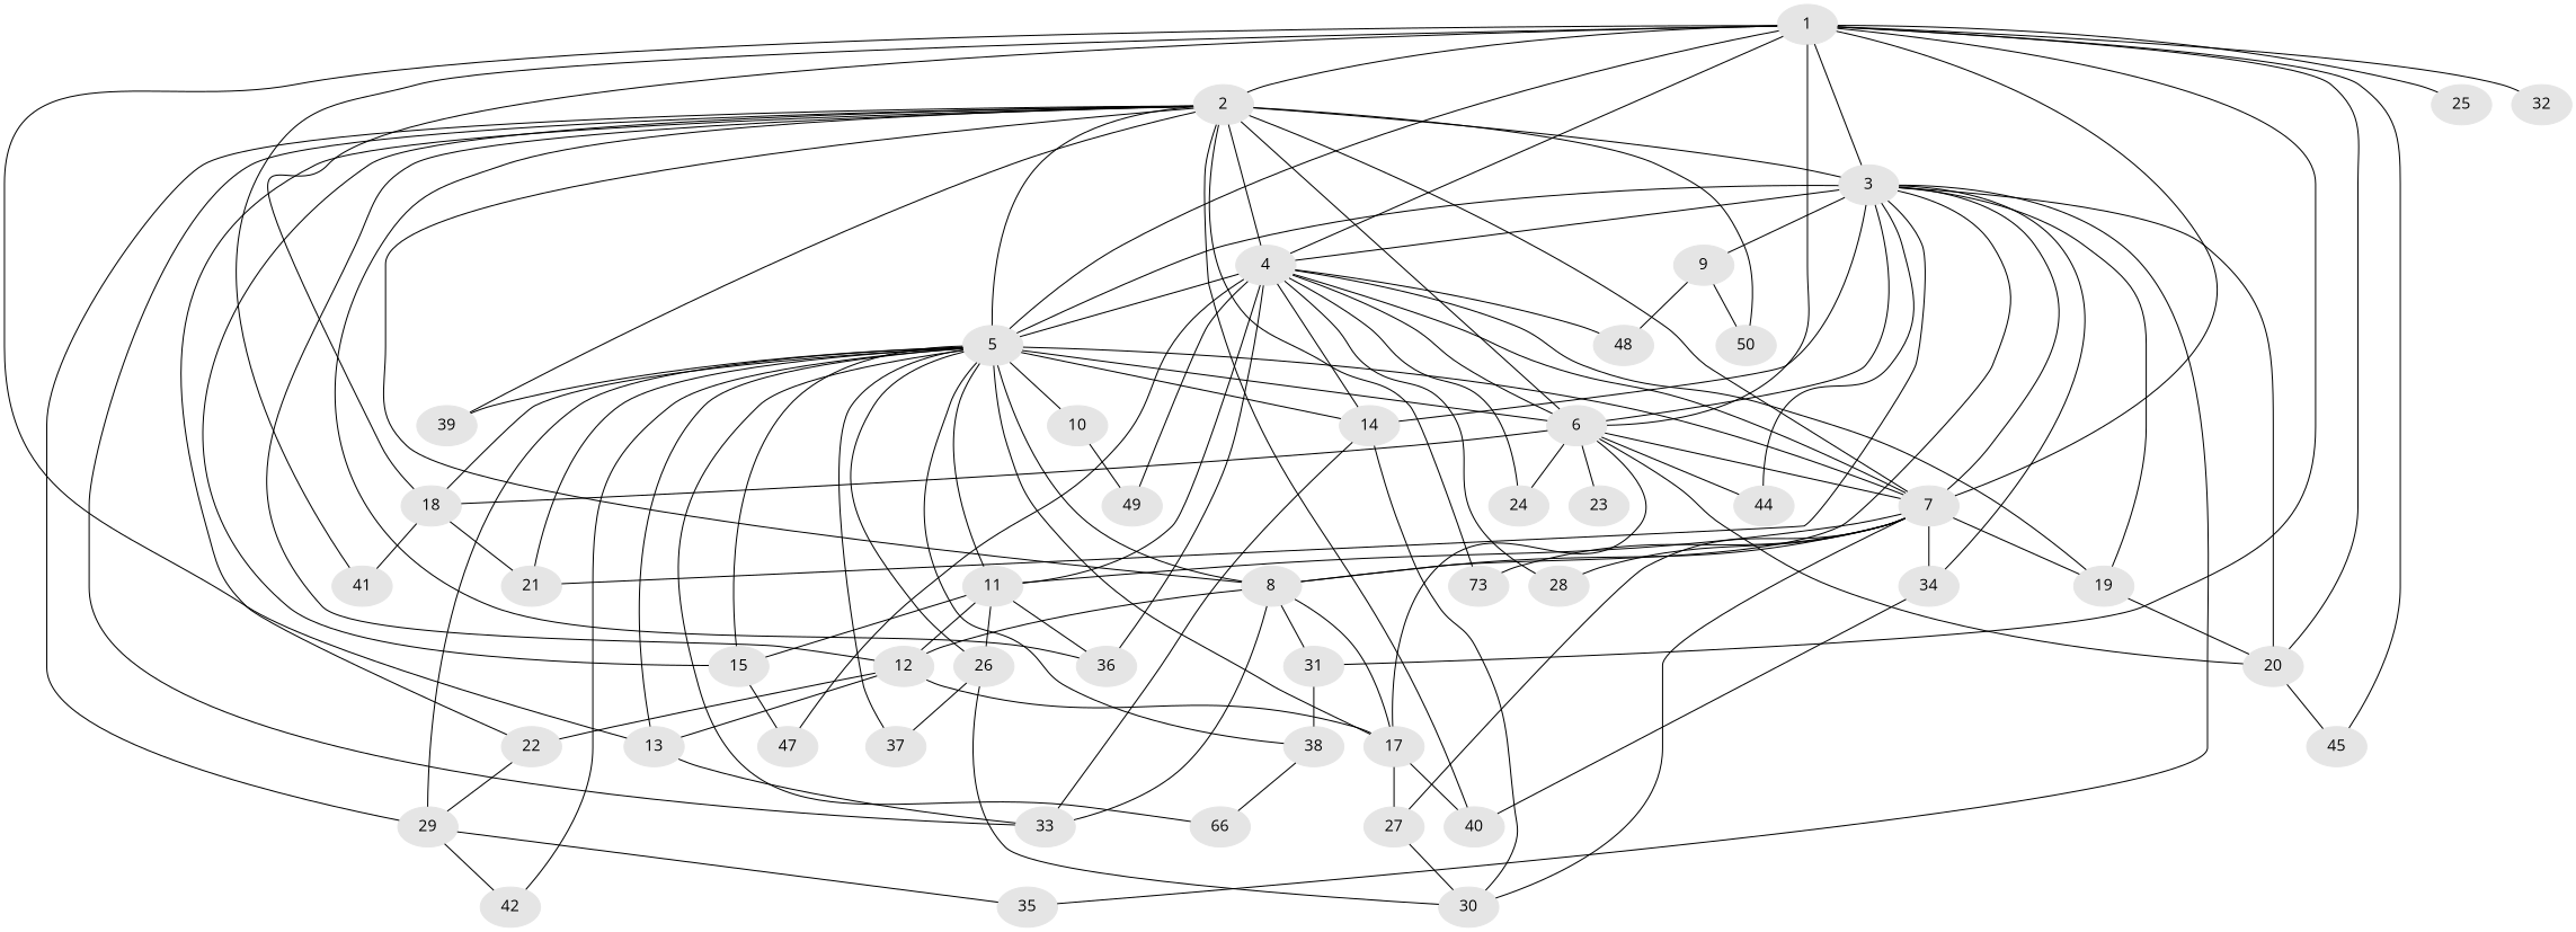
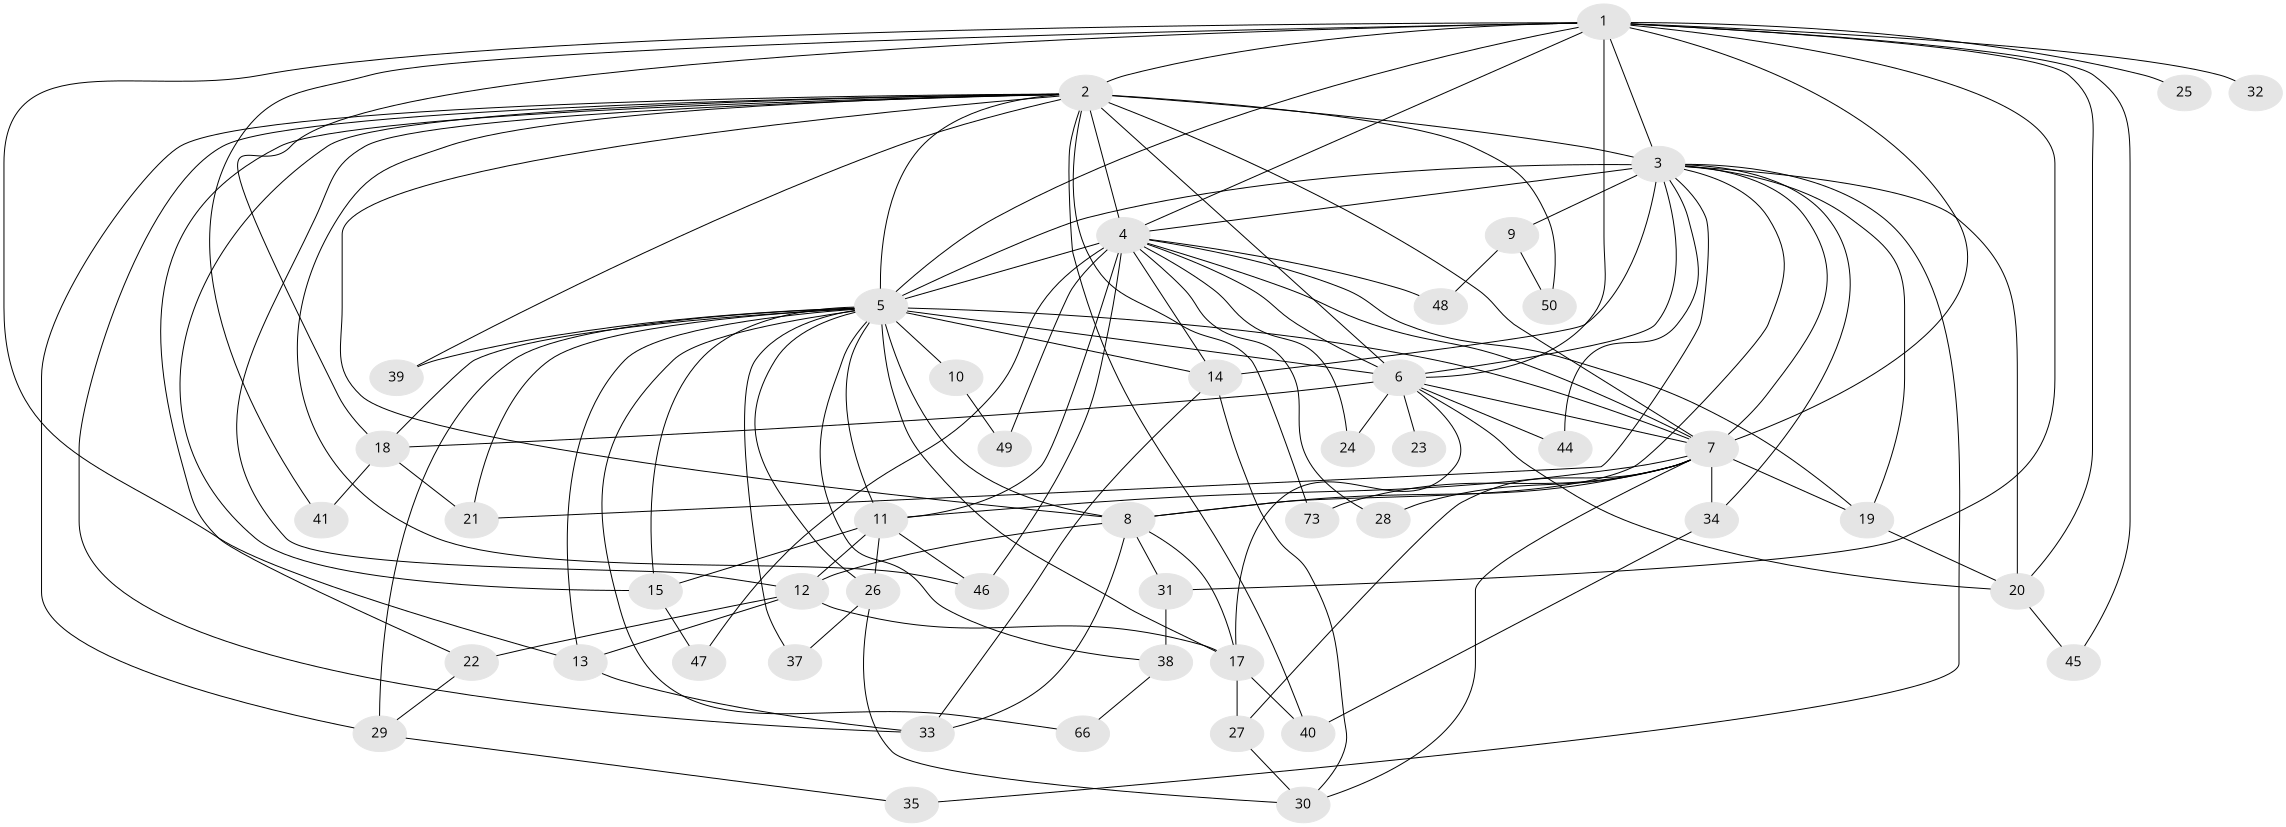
  graph {
    fontname="Open Sans"
    node [color=gray90 fontname="Open Sans" style=filled]
    edge [fontname="Open Sans" weight=1.0]
    1
    2
    3
    4
    5
    6
    7
    13
    18
    20
    25
    31
    32
    41
    45
    8
    12
    15
    22
    29
    33
-   36
+   36 [label=46]
    39
    40
    n25 [label=73]
    50
    9
    14
    19
    21
    34
    35
    44
    11
    24
    28
    47
    48
    49
    10
    17
    26
    37
    38
-   42
    n46 [label=66]
    23
    27
    30
    1 -- 2 [weight=2.0]
    1 -- 3 [weight=2.0]
    1 -- 4 [weight=2.0]
    1 -- 5 [weight=2.0]
    1 -- 6 [weight=2.0]
    1 -- 7 [weight=2.0]
    1 -- 13
    1 -- 18 [weight=2.0]
    1 -- 20
    1 -- 25
    1 -- 31
    1 -- 32
    1 -- 41
    1 -- 45
    2 -- 3 [weight=4.0]
    2 -- 4 [weight=9.0]
    2 -- 5 [weight=4.0]
    2 -- 6 [weight=3.0]
    2 -- 7 [weight=3.0]
    2 -- 8
    2 -- 12
    2 -- 15
    2 -- 22
    2 -- 29 [weight=2.0]
    2 -- 33
    2 -- 36
    2 -- 39
    2 -- 40 [weight=2.0]
    2 -- n25
    2 -- 50
    3 -- 4 [weight=2.0]
    3 -- 5 [weight=4.0]
    3 -- 6 [weight=2.0]
    3 -- 7 [weight=2.0]
    3 -- 20
    3 -- 8
    3 -- 9
    3 -- 14 [weight=2.0]
    3 -- 19 [weight=2.0]
    3 -- 21
    3 -- 34 [weight=2.0]
    3 -- 35
    3 -- 44
    4 -- 5 [weight=4.0]
    4 -- 6 [weight=2.0]
    4 -- 7
    4 -- 36
    4 -- 14
    4 -- 19
    4 -- 11
    4 -- 24
    4 -- 28
    4 -- 47
    4 -- 48
    4 -- 49
    5 -- 6 [weight=3.0]
    5 -- 7 [weight=2.0]
    5 -- 13
    5 -- 18
    5 -- 8
    5 -- 15
    5 -- 29 [weight=2.0]
    5 -- 39
    5 -- 14
    5 -- 21
    5 -- 11 [weight=2.0]
    5 -- 10
    5 -- 17
    5 -- 26
    5 -- 37
    5 -- 38
-   5 -- 42
    5 -- n46
    6 -- 7
    6 -- 18
    6 -- 20
    6 -- 44
    6 -- 24
    6 -- 17
    6 -- 23
    7 -- 8
    7 -- n25
    7 -- 19
    7 -- 34 [weight=2.0]
    7 -- 11
    7 -- 28
    7 -- 27
    7 -- 30
    13 -- 33 [weight=2.0]
    18 -- 41
    18 -- 21
    20 -- 45
    31 -- 38
    8 -- 31
    8 -- 12
    8 -- 33
    8 -- 17
    12 -- 13
    12 -- 22
    12 -- 17
    15 -- 47
    22 -- 29
    29 -- 35
-   29 -- 42
    9 -- 50
    9 -- 48
    14 -- 33
    14 -- 30
    19 -- 20
    34 -- 40
    11 -- 12
    11 -- 15
    11 -- 36
    11 -- 26
    10 -- 49
    17 -- 40
    17 -- 27
    26 -- 37
    26 -- 30
    38 -- n46
    27 -- 30
  }
